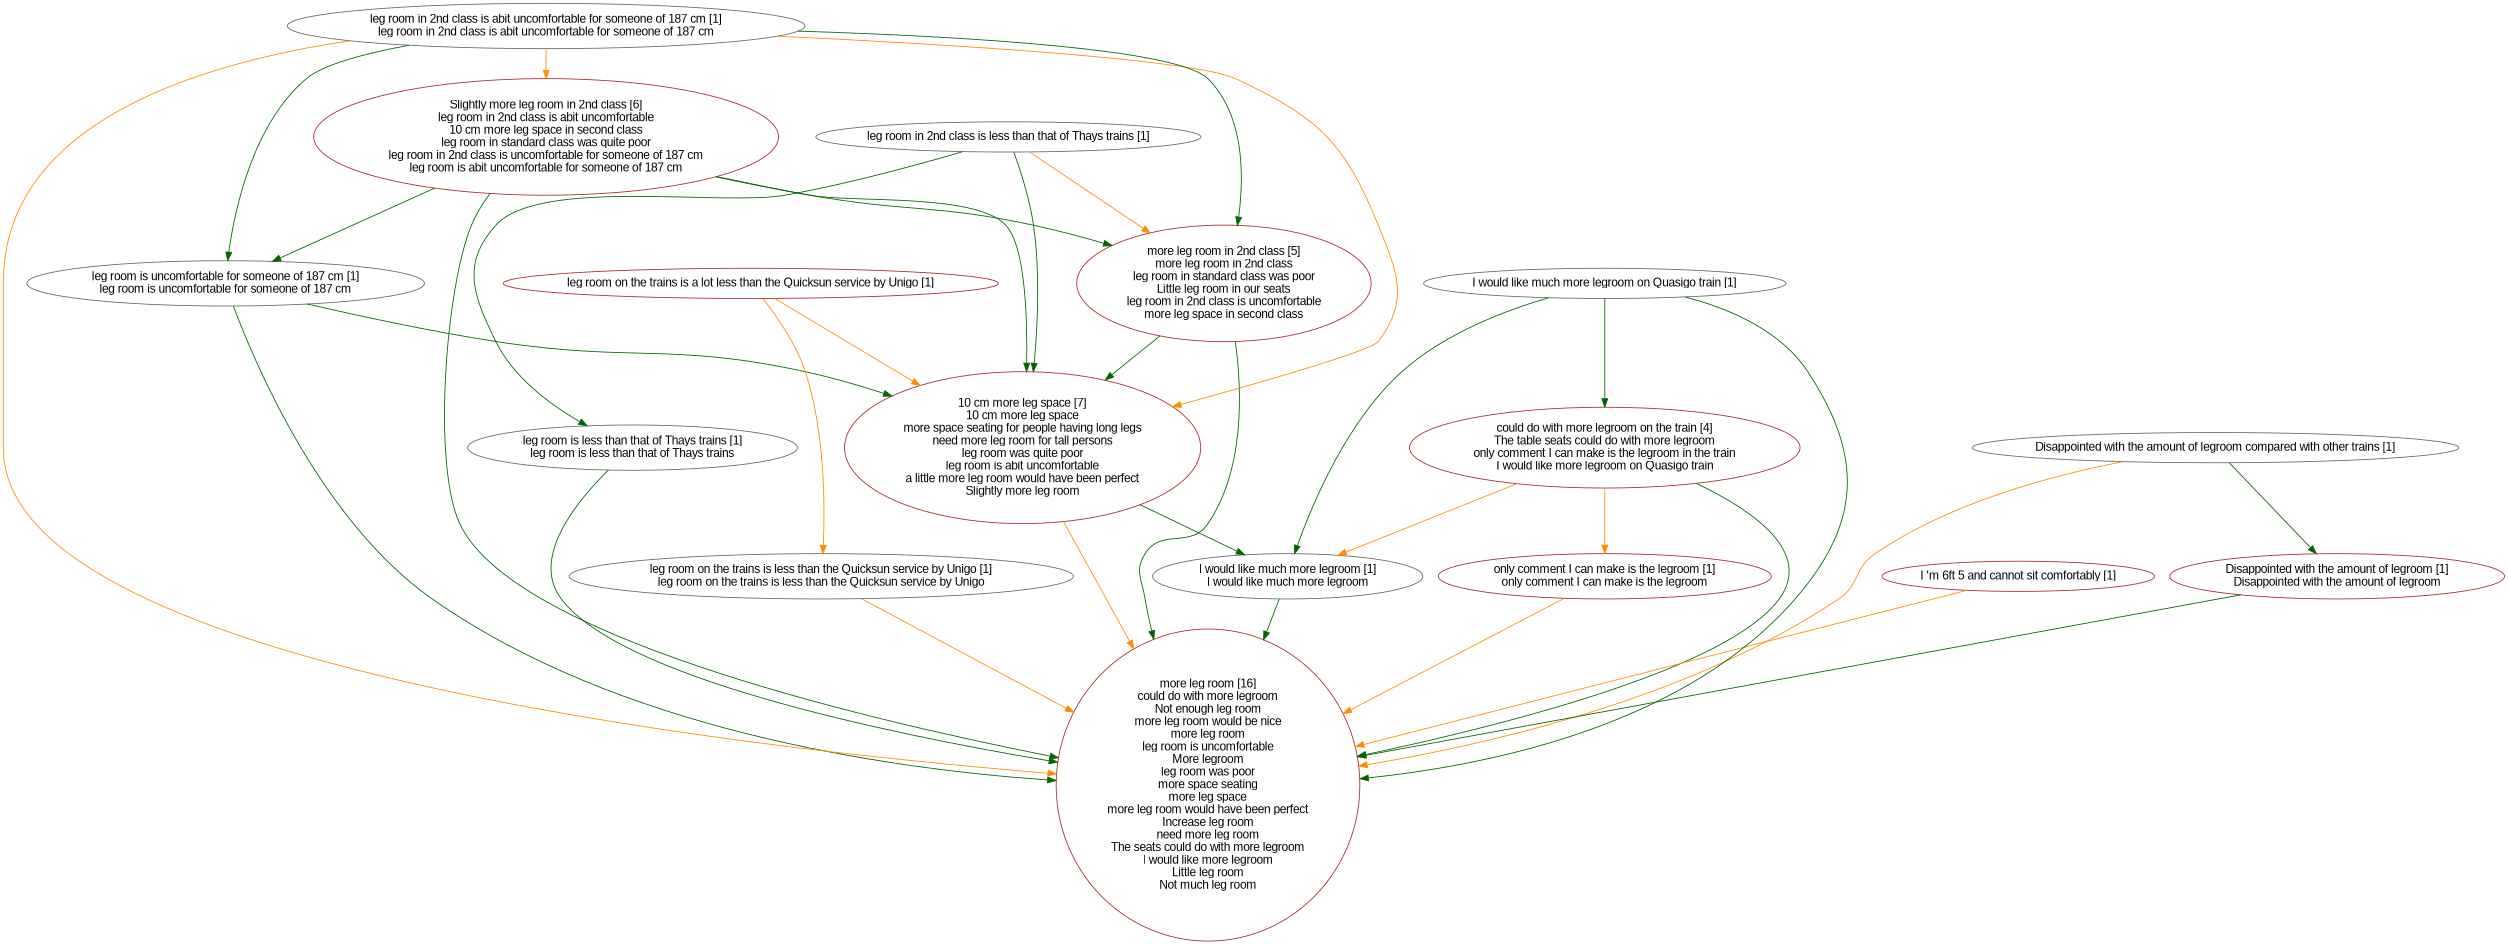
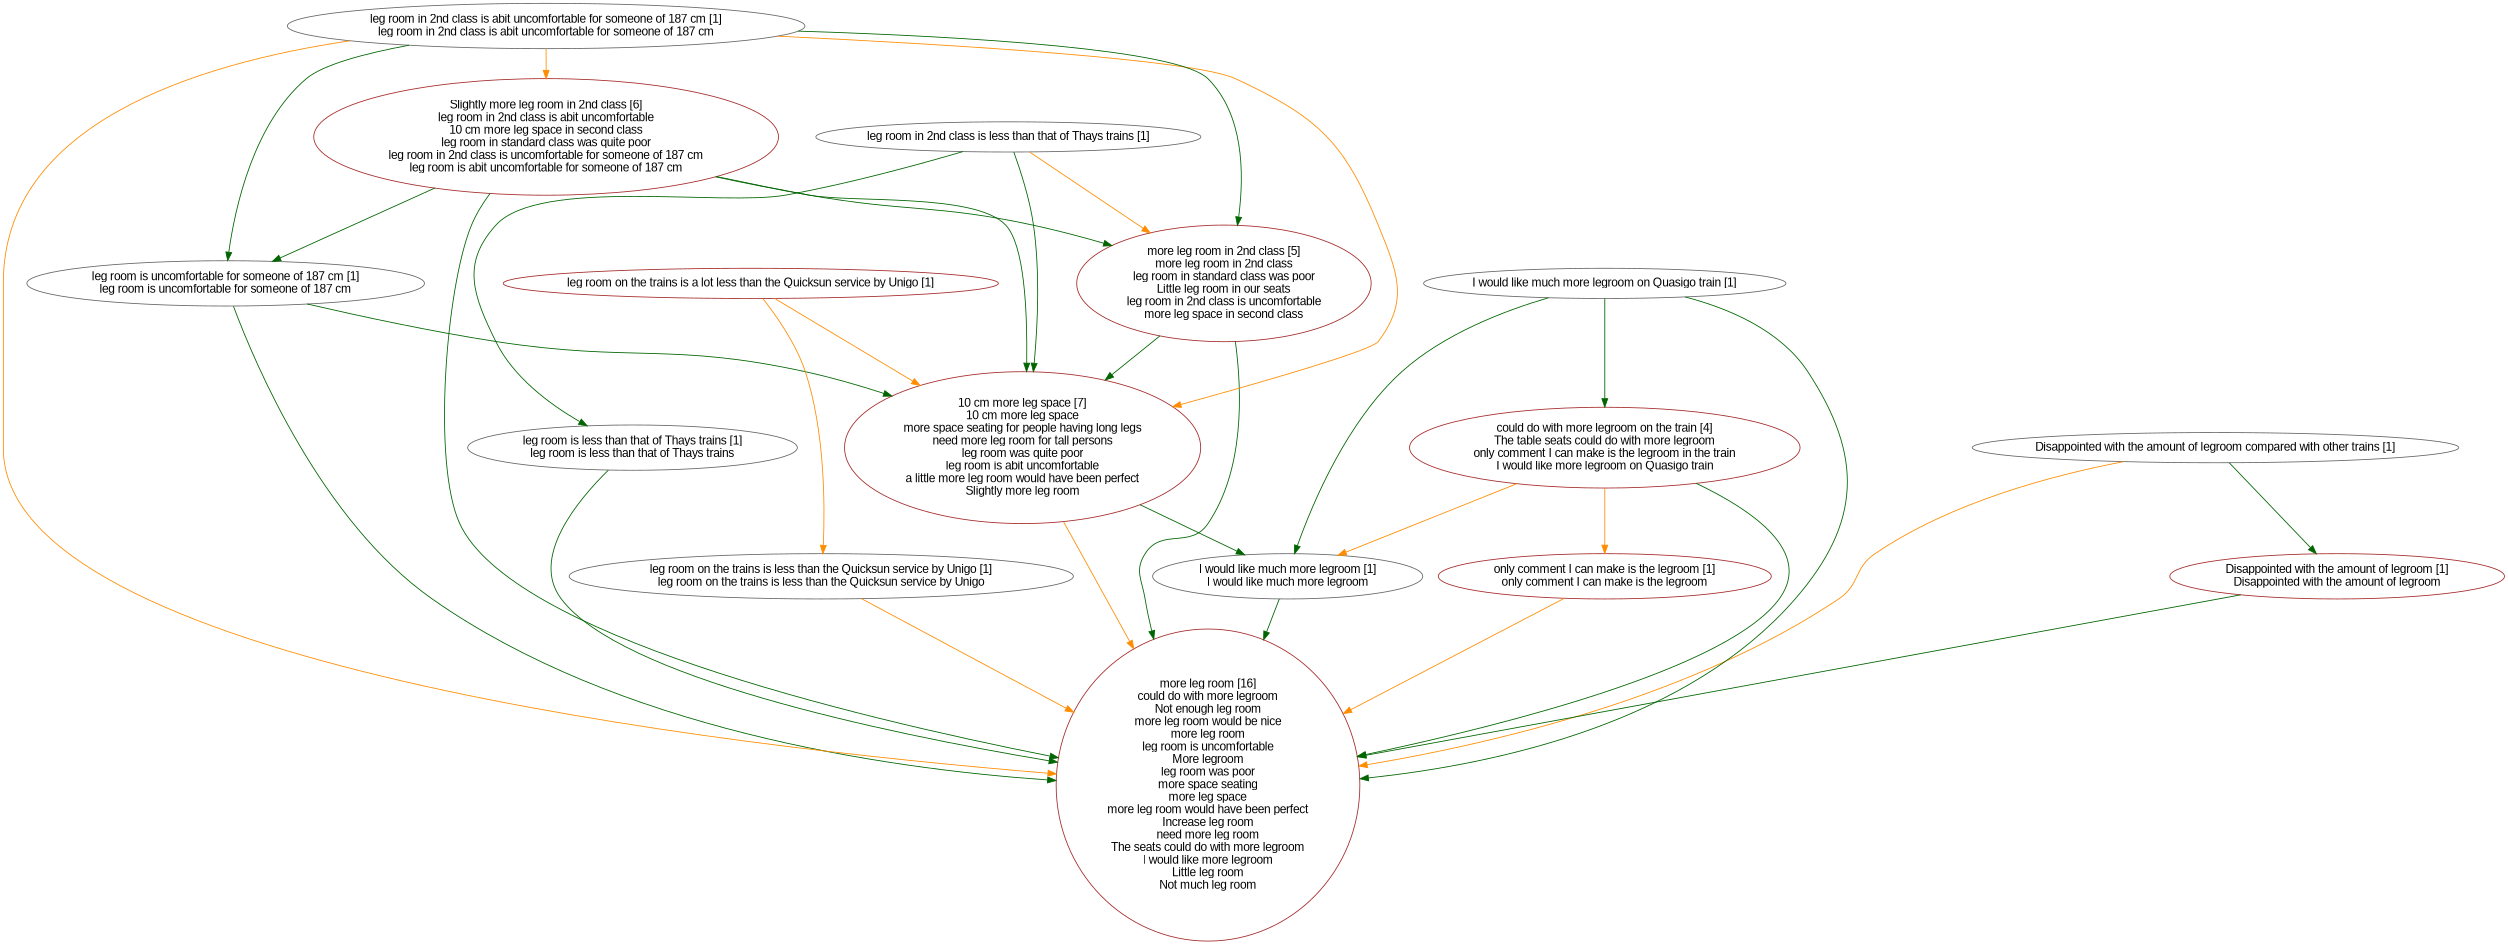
  digraph {
    fontname="Liberation Sans"
    node [color=brown fontname="Liberation Sans"]
    edge [color=darkgreen fontname="Liberation Sans"]
    "Slightly more leg room in 2nd class [6]\nleg room in 2nd class is abit uncomfortable\n10 cm more leg space in second class\nleg room in standard class was quite poor\nleg room in 2nd class is uncomfortable for someone of 187 cm\nleg room is abit uncomfortable for someone of 187 cm"
    "10 cm more leg space [7]\n10 cm more leg space\nmore space seating for people having long legs\nneed more leg room for tall persons\nleg room was quite poor\nleg room is abit uncomfortable\na little more leg room would have been perfect\nSlightly more leg room"
    "more leg room in 2nd class [5]\nmore leg room in 2nd class\nleg room in standard class was poor\nLittle leg room in our seats\nleg room in 2nd class is uncomfortable\nmore leg space in second class"
    "more leg room [16]\ncould do with more legroom\nNot enough leg room\nmore leg room would be nice\nmore leg room\nleg room is uncomfortable\nMore legroom\nleg room was poor\nmore space seating\nmore leg space\nmore leg room would have been perfect\nIncrease leg room\nneed more leg room\nThe seats could do with more legroom\nI would like more legroom\nLittle leg room\nNot much leg room"
    "leg room is uncomfortable for someone of 187 cm [1]\nleg room is uncomfortable for someone of 187 cm" [color=gray40]
    "I would like much more legroom [1]\nI would like much more legroom" [color=gray40]
    "could do with more legroom on the train [4]\nThe table seats could do with more legroom\nonly comment I can make is the legroom in the train\nI would like more legroom on Quasigo train"
    "only comment I can make is the legroom [1]\nonly comment I can make is the legroom"
    "Disappointed with the amount of legroom compared with other trains [1]" [color=gray40]
    "Disappointed with the amount of legroom [1]\nDisappointed with the amount of legroom"
-   "I 'm 6ft 5 and cannot sit comfortably [1]"
    "I would like much more legroom on Quasigo train [1]" [color=gray40]
    "leg room in 2nd class is abit uncomfortable for someone of 187 cm [1]\nleg room in 2nd class is abit uncomfortable for someone of 187 cm" [color=gray40]
    "leg room in 2nd class is less than that of Thays trains [1]" [color=gray40]
    "leg room is less than that of Thays trains [1]\nleg room is less than that of Thays trains" [color=gray40]
    "leg room on the trains is a lot less than the Quicksun service by Unigo [1]"
    "leg room on the trains is less than the Quicksun service by Unigo [1]\nleg room on the trains is less than the Quicksun service by Unigo" [color=gray40]
    "Slightly more leg room in 2nd class [6]\nleg room in 2nd class is abit uncomfortable\n10 cm more leg space in second class\nleg room in standard class was quite poor\nleg room in 2nd class is uncomfortable for someone of 187 cm\nleg room is abit uncomfortable for someone of 187 cm" -> "10 cm more leg space [7]\n10 cm more leg space\nmore space seating for people having long legs\nneed more leg room for tall persons\nleg room was quite poor\nleg room is abit uncomfortable\na little more leg room would have been perfect\nSlightly more leg room"
    "Slightly more leg room in 2nd class [6]\nleg room in 2nd class is abit uncomfortable\n10 cm more leg space in second class\nleg room in standard class was quite poor\nleg room in 2nd class is uncomfortable for someone of 187 cm\nleg room is abit uncomfortable for someone of 187 cm" -> "more leg room in 2nd class [5]\nmore leg room in 2nd class\nleg room in standard class was poor\nLittle leg room in our seats\nleg room in 2nd class is uncomfortable\nmore leg space in second class"
    "Slightly more leg room in 2nd class [6]\nleg room in 2nd class is abit uncomfortable\n10 cm more leg space in second class\nleg room in standard class was quite poor\nleg room in 2nd class is uncomfortable for someone of 187 cm\nleg room is abit uncomfortable for someone of 187 cm" -> "more leg room [16]\ncould do with more legroom\nNot enough leg room\nmore leg room would be nice\nmore leg room\nleg room is uncomfortable\nMore legroom\nleg room was poor\nmore space seating\nmore leg space\nmore leg room would have been perfect\nIncrease leg room\nneed more leg room\nThe seats could do with more legroom\nI would like more legroom\nLittle leg room\nNot much leg room"
    "Slightly more leg room in 2nd class [6]\nleg room in 2nd class is abit uncomfortable\n10 cm more leg space in second class\nleg room in standard class was quite poor\nleg room in 2nd class is uncomfortable for someone of 187 cm\nleg room is abit uncomfortable for someone of 187 cm" -> "leg room is uncomfortable for someone of 187 cm [1]\nleg room is uncomfortable for someone of 187 cm"
    "10 cm more leg space [7]\n10 cm more leg space\nmore space seating for people having long legs\nneed more leg room for tall persons\nleg room was quite poor\nleg room is abit uncomfortable\na little more leg room would have been perfect\nSlightly more leg room" -> "more leg room [16]\ncould do with more legroom\nNot enough leg room\nmore leg room would be nice\nmore leg room\nleg room is uncomfortable\nMore legroom\nleg room was poor\nmore space seating\nmore leg space\nmore leg room would have been perfect\nIncrease leg room\nneed more leg room\nThe seats could do with more legroom\nI would like more legroom\nLittle leg room\nNot much leg room" [color=darkorange]
    "10 cm more leg space [7]\n10 cm more leg space\nmore space seating for people having long legs\nneed more leg room for tall persons\nleg room was quite poor\nleg room is abit uncomfortable\na little more leg room would have been perfect\nSlightly more leg room" -> "I would like much more legroom [1]\nI would like much more legroom"
    "more leg room in 2nd class [5]\nmore leg room in 2nd class\nleg room in standard class was poor\nLittle leg room in our seats\nleg room in 2nd class is uncomfortable\nmore leg space in second class" -> "10 cm more leg space [7]\n10 cm more leg space\nmore space seating for people having long legs\nneed more leg room for tall persons\nleg room was quite poor\nleg room is abit uncomfortable\na little more leg room would have been perfect\nSlightly more leg room"
    "more leg room in 2nd class [5]\nmore leg room in 2nd class\nleg room in standard class was poor\nLittle leg room in our seats\nleg room in 2nd class is uncomfortable\nmore leg space in second class" -> "more leg room [16]\ncould do with more legroom\nNot enough leg room\nmore leg room would be nice\nmore leg room\nleg room is uncomfortable\nMore legroom\nleg room was poor\nmore space seating\nmore leg space\nmore leg room would have been perfect\nIncrease leg room\nneed more leg room\nThe seats could do with more legroom\nI would like more legroom\nLittle leg room\nNot much leg room"
    "leg room is uncomfortable for someone of 187 cm [1]\nleg room is uncomfortable for someone of 187 cm" -> "10 cm more leg space [7]\n10 cm more leg space\nmore space seating for people having long legs\nneed more leg room for tall persons\nleg room was quite poor\nleg room is abit uncomfortable\na little more leg room would have been perfect\nSlightly more leg room"
    "leg room is uncomfortable for someone of 187 cm [1]\nleg room is uncomfortable for someone of 187 cm" -> "more leg room [16]\ncould do with more legroom\nNot enough leg room\nmore leg room would be nice\nmore leg room\nleg room is uncomfortable\nMore legroom\nleg room was poor\nmore space seating\nmore leg space\nmore leg room would have been perfect\nIncrease leg room\nneed more leg room\nThe seats could do with more legroom\nI would like more legroom\nLittle leg room\nNot much leg room"
    "I would like much more legroom [1]\nI would like much more legroom" -> "more leg room [16]\ncould do with more legroom\nNot enough leg room\nmore leg room would be nice\nmore leg room\nleg room is uncomfortable\nMore legroom\nleg room was poor\nmore space seating\nmore leg space\nmore leg room would have been perfect\nIncrease leg room\nneed more leg room\nThe seats could do with more legroom\nI would like more legroom\nLittle leg room\nNot much leg room"
    "could do with more legroom on the train [4]\nThe table seats could do with more legroom\nonly comment I can make is the legroom in the train\nI would like more legroom on Quasigo train" -> "more leg room [16]\ncould do with more legroom\nNot enough leg room\nmore leg room would be nice\nmore leg room\nleg room is uncomfortable\nMore legroom\nleg room was poor\nmore space seating\nmore leg space\nmore leg room would have been perfect\nIncrease leg room\nneed more leg room\nThe seats could do with more legroom\nI would like more legroom\nLittle leg room\nNot much leg room"
    "could do with more legroom on the train [4]\nThe table seats could do with more legroom\nonly comment I can make is the legroom in the train\nI would like more legroom on Quasigo train" -> "I would like much more legroom [1]\nI would like much more legroom" [color=darkorange]
    "could do with more legroom on the train [4]\nThe table seats could do with more legroom\nonly comment I can make is the legroom in the train\nI would like more legroom on Quasigo train" -> "only comment I can make is the legroom [1]\nonly comment I can make is the legroom" [color=darkorange]
    "only comment I can make is the legroom [1]\nonly comment I can make is the legroom" -> "more leg room [16]\ncould do with more legroom\nNot enough leg room\nmore leg room would be nice\nmore leg room\nleg room is uncomfortable\nMore legroom\nleg room was poor\nmore space seating\nmore leg space\nmore leg room would have been perfect\nIncrease leg room\nneed more leg room\nThe seats could do with more legroom\nI would like more legroom\nLittle leg room\nNot much leg room" [color=darkorange]
    "Disappointed with the amount of legroom compared with other trains [1]" -> "more leg room [16]\ncould do with more legroom\nNot enough leg room\nmore leg room would be nice\nmore leg room\nleg room is uncomfortable\nMore legroom\nleg room was poor\nmore space seating\nmore leg space\nmore leg room would have been perfect\nIncrease leg room\nneed more leg room\nThe seats could do with more legroom\nI would like more legroom\nLittle leg room\nNot much leg room" [color=darkorange]
    "Disappointed with the amount of legroom compared with other trains [1]" -> "Disappointed with the amount of legroom [1]\nDisappointed with the amount of legroom"
    "Disappointed with the amount of legroom [1]\nDisappointed with the amount of legroom" -> "more leg room [16]\ncould do with more legroom\nNot enough leg room\nmore leg room would be nice\nmore leg room\nleg room is uncomfortable\nMore legroom\nleg room was poor\nmore space seating\nmore leg space\nmore leg room would have been perfect\nIncrease leg room\nneed more leg room\nThe seats could do with more legroom\nI would like more legroom\nLittle leg room\nNot much leg room"
-   "I 'm 6ft 5 and cannot sit comfortably [1]" -> "more leg room [16]\ncould do with more legroom\nNot enough leg room\nmore leg room would be nice\nmore leg room\nleg room is uncomfortable\nMore legroom\nleg room was poor\nmore space seating\nmore leg space\nmore leg room would have been perfect\nIncrease leg room\nneed more leg room\nThe seats could do with more legroom\nI would like more legroom\nLittle leg room\nNot much leg room" [color=darkorange]
    "I would like much more legroom on Quasigo train [1]" -> "more leg room [16]\ncould do with more legroom\nNot enough leg room\nmore leg room would be nice\nmore leg room\nleg room is uncomfortable\nMore legroom\nleg room was poor\nmore space seating\nmore leg space\nmore leg room would have been perfect\nIncrease leg room\nneed more leg room\nThe seats could do with more legroom\nI would like more legroom\nLittle leg room\nNot much leg room"
    "I would like much more legroom on Quasigo train [1]" -> "I would like much more legroom [1]\nI would like much more legroom"
    "I would like much more legroom on Quasigo train [1]" -> "could do with more legroom on the train [4]\nThe table seats could do with more legroom\nonly comment I can make is the legroom in the train\nI would like more legroom on Quasigo train"
    "leg room in 2nd class is abit uncomfortable for someone of 187 cm [1]\nleg room in 2nd class is abit uncomfortable for someone of 187 cm" -> "Slightly more leg room in 2nd class [6]\nleg room in 2nd class is abit uncomfortable\n10 cm more leg space in second class\nleg room in standard class was quite poor\nleg room in 2nd class is uncomfortable for someone of 187 cm\nleg room is abit uncomfortable for someone of 187 cm" [color=darkorange]
    "leg room in 2nd class is abit uncomfortable for someone of 187 cm [1]\nleg room in 2nd class is abit uncomfortable for someone of 187 cm" -> "10 cm more leg space [7]\n10 cm more leg space\nmore space seating for people having long legs\nneed more leg room for tall persons\nleg room was quite poor\nleg room is abit uncomfortable\na little more leg room would have been perfect\nSlightly more leg room" [color=darkorange]
    "leg room in 2nd class is abit uncomfortable for someone of 187 cm [1]\nleg room in 2nd class is abit uncomfortable for someone of 187 cm" -> "more leg room in 2nd class [5]\nmore leg room in 2nd class\nleg room in standard class was poor\nLittle leg room in our seats\nleg room in 2nd class is uncomfortable\nmore leg space in second class"
    "leg room in 2nd class is abit uncomfortable for someone of 187 cm [1]\nleg room in 2nd class is abit uncomfortable for someone of 187 cm" -> "more leg room [16]\ncould do with more legroom\nNot enough leg room\nmore leg room would be nice\nmore leg room\nleg room is uncomfortable\nMore legroom\nleg room was poor\nmore space seating\nmore leg space\nmore leg room would have been perfect\nIncrease leg room\nneed more leg room\nThe seats could do with more legroom\nI would like more legroom\nLittle leg room\nNot much leg room" [color=darkorange]
    "leg room in 2nd class is abit uncomfortable for someone of 187 cm [1]\nleg room in 2nd class is abit uncomfortable for someone of 187 cm" -> "leg room is uncomfortable for someone of 187 cm [1]\nleg room is uncomfortable for someone of 187 cm"
    "leg room in 2nd class is less than that of Thays trains [1]" -> "10 cm more leg space [7]\n10 cm more leg space\nmore space seating for people having long legs\nneed more leg room for tall persons\nleg room was quite poor\nleg room is abit uncomfortable\na little more leg room would have been perfect\nSlightly more leg room"
    "leg room in 2nd class is less than that of Thays trains [1]" -> "more leg room in 2nd class [5]\nmore leg room in 2nd class\nleg room in standard class was poor\nLittle leg room in our seats\nleg room in 2nd class is uncomfortable\nmore leg space in second class" [color=darkorange]
    "leg room in 2nd class is less than that of Thays trains [1]" -> "leg room is less than that of Thays trains [1]\nleg room is less than that of Thays trains"
    "leg room is less than that of Thays trains [1]\nleg room is less than that of Thays trains" -> "more leg room [16]\ncould do with more legroom\nNot enough leg room\nmore leg room would be nice\nmore leg room\nleg room is uncomfortable\nMore legroom\nleg room was poor\nmore space seating\nmore leg space\nmore leg room would have been perfect\nIncrease leg room\nneed more leg room\nThe seats could do with more legroom\nI would like more legroom\nLittle leg room\nNot much leg room"
    "leg room on the trains is a lot less than the Quicksun service by Unigo [1]" -> "10 cm more leg space [7]\n10 cm more leg space\nmore space seating for people having long legs\nneed more leg room for tall persons\nleg room was quite poor\nleg room is abit uncomfortable\na little more leg room would have been perfect\nSlightly more leg room" [color=darkorange]
    "leg room on the trains is a lot less than the Quicksun service by Unigo [1]" -> "leg room on the trains is less than the Quicksun service by Unigo [1]\nleg room on the trains is less than the Quicksun service by Unigo" [color=darkorange]
    "leg room on the trains is less than the Quicksun service by Unigo [1]\nleg room on the trains is less than the Quicksun service by Unigo" -> "more leg room [16]\ncould do with more legroom\nNot enough leg room\nmore leg room would be nice\nmore leg room\nleg room is uncomfortable\nMore legroom\nleg room was poor\nmore space seating\nmore leg space\nmore leg room would have been perfect\nIncrease leg room\nneed more leg room\nThe seats could do with more legroom\nI would like more legroom\nLittle leg room\nNot much leg room" [color=darkorange]
  }
